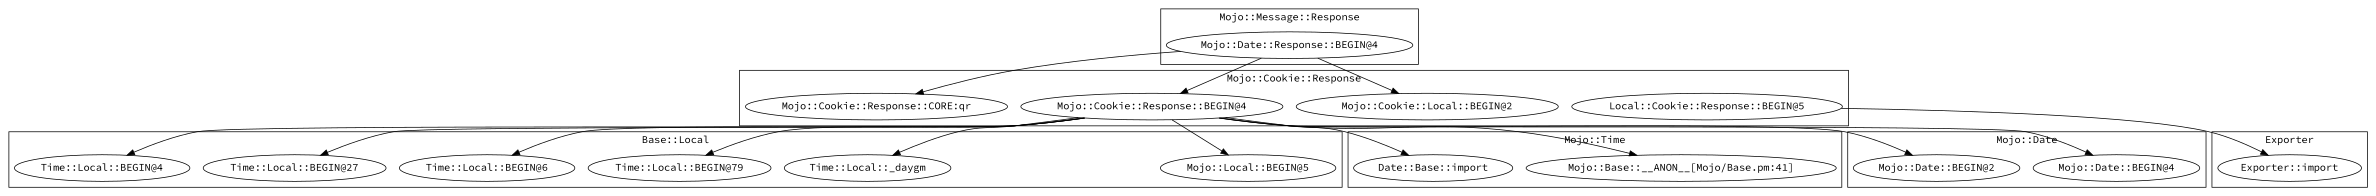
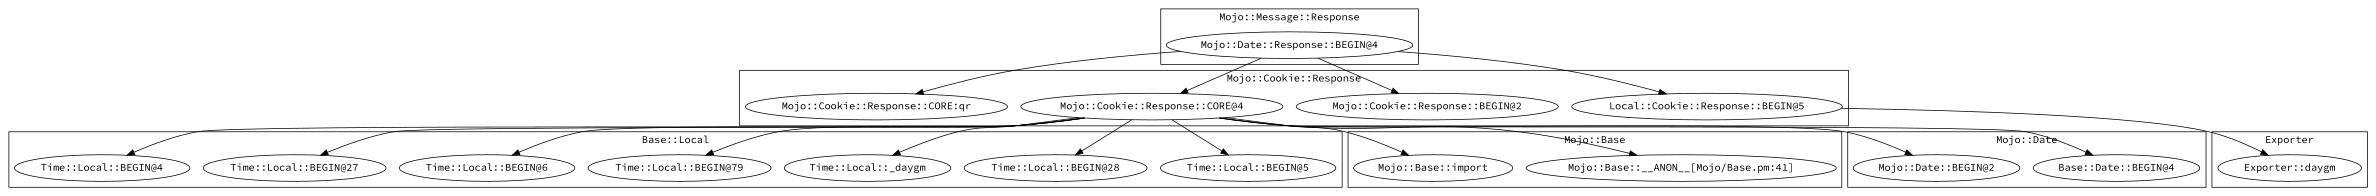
  digraph {
    fontname="Source Code Pro"
    node [fontname="Source Code Pro"]
    edge [fontname="Source Code Pro"]
-   "Exporter::import"
+   "Exporter::import" [label="Exporter::daygm"]
    n2 [label="Mojo::Date::Response::BEGIN@4"]
-   "Mojo::Cookie::Response::BEGIN@4"
-   "Mojo::Cookie::Response::BEGIN@2" [label="Mojo::Cookie::Local::BEGIN@2"]
+   "Mojo::Cookie::Response::BEGIN@4" [label="Mojo::Cookie::Response::CORE@4"]
+   "Mojo::Cookie::Response::BEGIN@2"
    n5 [label="Local::Cookie::Response::BEGIN@5"]
    "Mojo::Cookie::Response::CORE:qr"
-   "Time::Local::BEGIN@5" [label="Mojo::Local::BEGIN@5"]
+   "Time::Local::BEGIN@5"
+   "Time::Local::BEGIN@28"
    "Time::Local::_daygm"
    n10 [label="Time::Local::BEGIN@79"]
    "Time::Local::BEGIN@6"
    "Time::Local::BEGIN@27"
    "Time::Local::BEGIN@4"
    "Mojo::Base::__ANON__[Mojo/Base.pm:41]"
-   "Mojo::Base::import" [label="Date::Base::import"]
-   "Mojo::Date::BEGIN@4"
+   "Mojo::Base::import"
+   "Mojo::Date::BEGIN@4" [label="Base::Date::BEGIN@4"]
    "Mojo::Date::BEGIN@2"
    subgraph cluster_1 {
      label=Exporter
      "Exporter::import"
    }
    subgraph cluster_2 {
      label="Mojo::Message::Response"
      n2
    }
    subgraph cluster_3 {
      label="Mojo::Cookie::Response"
      "Mojo::Cookie::Response::BEGIN@4"
      "Mojo::Cookie::Response::BEGIN@2"
      n5
      "Mojo::Cookie::Response::CORE:qr"
    }
    subgraph cluster_4 {
      label="Base::Local"
      "Time::Local::BEGIN@5"
+     "Time::Local::BEGIN@28"
      "Time::Local::_daygm"
      n10
      "Time::Local::BEGIN@6"
      "Time::Local::BEGIN@27"
      "Time::Local::BEGIN@4"
    }
    subgraph cluster_5 {
-     label="Mojo::Time"
+     label="Mojo::Base"
      "Mojo::Base::__ANON__[Mojo/Base.pm:41]"
      "Mojo::Base::import"
    }
    subgraph cluster_6 {
      label="Mojo::Date"
      "Mojo::Date::BEGIN@4"
      "Mojo::Date::BEGIN@2"
    }
    n2 -> "Mojo::Cookie::Response::BEGIN@4"
    n2 -> "Mojo::Cookie::Response::BEGIN@2"
+   n2 -> n5
    n2 -> "Mojo::Cookie::Response::CORE:qr"
    "Mojo::Cookie::Response::BEGIN@4" -> "Time::Local::BEGIN@5"
+   "Mojo::Cookie::Response::BEGIN@4" -> "Time::Local::BEGIN@28"
    "Mojo::Cookie::Response::BEGIN@4" -> "Time::Local::_daygm"
    "Mojo::Cookie::Response::BEGIN@4" -> n10
    "Mojo::Cookie::Response::BEGIN@4" -> "Time::Local::BEGIN@6"
    "Mojo::Cookie::Response::BEGIN@4" -> "Time::Local::BEGIN@27"
    "Mojo::Cookie::Response::BEGIN@4" -> "Time::Local::BEGIN@4"
    "Mojo::Cookie::Response::BEGIN@4" -> "Mojo::Base::__ANON__[Mojo/Base.pm:41]"
    "Mojo::Cookie::Response::BEGIN@4" -> "Mojo::Base::import"
    "Mojo::Cookie::Response::BEGIN@4" -> "Mojo::Date::BEGIN@4"
    "Mojo::Cookie::Response::BEGIN@4" -> "Mojo::Date::BEGIN@2"
    n5 -> "Exporter::import"
  }
